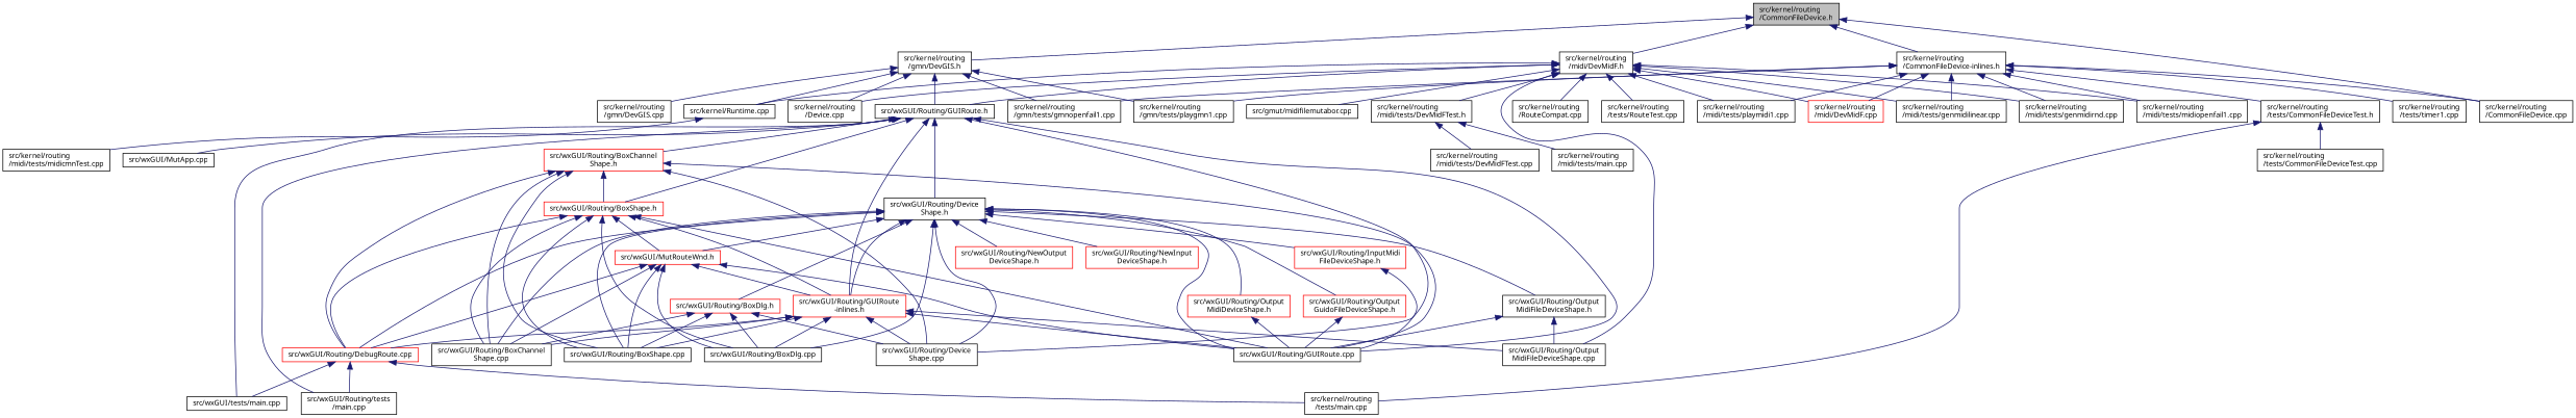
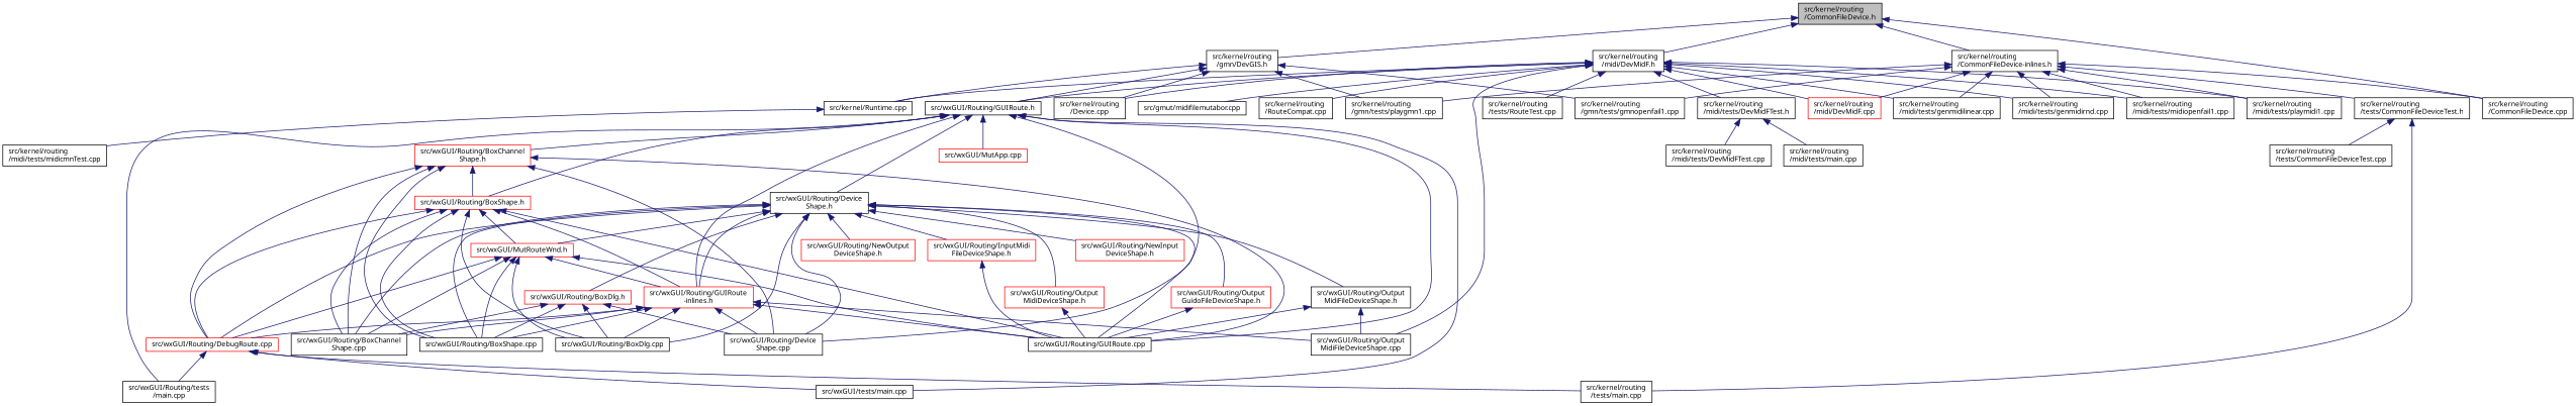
  digraph {
    node [color=black fillcolor=white fontname=Sans fontsize=10 shape=record style=filled]
    edge [color=midnightblue dir=back fontname=Sans fontsize=10 labelfontname=Sans labelfontsize=10 style=solid]
    n1 [fillcolor=grey75 fontcolor=black height=0.2 label="src/kernel/routing\l/CommonFileDevice.h" width=0.4]
    n2 [height=0.2 label="src/kernel/routing\l/midi/DevMidF.h" width=0.4]
    n3 [height=0.2 label="src/kernel/routing\l/CommonFileDevice-inlines.h" width=0.4]
    n4 [height=0.2 label="src/kernel/routing\l/CommonFileDevice.cpp" width=0.4]
    n5 [height=0.2 label="src/kernel/routing\l/gmn/DevGIS.h" width=0.4]
    n6 [height=0.2 label="src/gmut/midifilemutabor.cpp" width=0.4]
    n7 [height=0.2 label="src/kernel/routing\l/Device.cpp" width=0.4]
    n8 [color=red height=0.2 label="src/kernel/routing\l/midi/DevMidF.cpp" width=0.4]
    n9 [height=0.2 label="src/kernel/routing\l/midi/tests/DevMidFTest.h" width=0.4]
    n10 [height=0.2 label="src/kernel/routing\l/midi/tests/genmidilinear.cpp" width=0.4]
    n11 [height=0.2 label="src/kernel/routing\l/midi/tests/genmidirnd.cpp" width=0.4]
    n12 [height=0.2 label="src/kernel/Runtime.cpp" width=0.4]
    n13 [height=0.2 label="src/kernel/routing\l/midi/tests/midiopenfail1.cpp" width=0.4]
    n14 [height=0.2 label="src/kernel/routing\l/midi/tests/playmidi1.cpp" width=0.4]
    n15 [height=0.2 label="src/kernel/routing\l/RouteCompat.cpp" width=0.4]
    n16 [height=0.2 label="src/kernel/routing\l/tests/RouteTest.cpp" width=0.4]
    n17 [height=0.2 label="src/wxGUI/Routing/GUIRoute.h" width=0.4]
    n18 [height=0.2 label="src/wxGUI/Routing/Output\lMidiFileDeviceShape.cpp" width=0.4]
    n19 [height=0.2 label="src/kernel/routing\l/gmn/tests/gmnopenfail1.cpp" width=0.4]
    n20 [height=0.2 label="src/kernel/routing\l/gmn/tests/playgmn1.cpp" width=0.4]
    n21 [height=0.2 label="src/kernel/routing\l/tests/CommonFileDeviceTest.h" width=0.4]
-   n22 [height=0.2 label="src/kernel/routing\l/tests/timer1.cpp" width=0.4]
-   n23 [height=0.2 label="src/kernel/routing\l/gmn/DevGIS.cpp" width=0.4]
    n24 [height=0.2 label="src/kernel/routing\l/midi/tests/DevMidFTest.cpp" width=0.4]
    n25 [height=0.2 label="src/kernel/routing\l/midi/tests/main.cpp" width=0.4]
    n26 [height=0.2 label="src/kernel/routing\l/midi/tests/midicmnTest.cpp" width=0.4]
    n27 [height=0.2 label="src/wxGUI/Routing/Device\lShape.h" width=0.4]
    n28 [color=red height=0.2 label="src/wxGUI/Routing/GUIRoute\l-inlines.h" width=0.4]
    n29 [height=0.2 label="src/wxGUI/Routing/tests\l/main.cpp" width=0.4]
    n30 [height=0.2 label="src/wxGUI/tests/main.cpp" width=0.4]
    n31 [height=0.2 label="src/wxGUI/Routing/Device\lShape.cpp" width=0.4]
    n32 [height=0.2 label="src/wxGUI/Routing/GUIRoute.cpp" width=0.4]
    n33 [color=red height=0.2 label="src/wxGUI/Routing/BoxShape.h" width=0.4]
    n34 [color=red height=0.2 label="src/wxGUI/Routing/BoxChannel\lShape.h" width=0.4]
-   n35 [height=0.2 label="src/wxGUI/MutApp.cpp" width=0.4]
+   n35 [color=red height=0.2 label="src/wxGUI/MutApp.cpp" width=0.4]
    n36 [color=red height=0.2 label="src/wxGUI/MutRouteWnd.h" width=0.4]
    n37 [height=0.2 label="src/wxGUI/Routing/BoxChannel\lShape.cpp" width=0.4]
    n38 [height=0.2 label="src/wxGUI/Routing/BoxDlg.cpp" width=0.4]
    n39 [height=0.2 label="src/wxGUI/Routing/BoxShape.cpp" width=0.4]
    n40 [color=red height=0.2 label="src/wxGUI/Routing/DebugRoute.cpp" width=0.4]
    n41 [color=red height=0.2 label="src/wxGUI/Routing/BoxDlg.h" width=0.4]
    n42 [color=red height=0.2 label="src/wxGUI/Routing/NewInput\lDeviceShape.h" width=0.4]
    n43 [color=red height=0.2 label="src/wxGUI/Routing/NewOutput\lDeviceShape.h" width=0.4]
    n44 [color=red height=0.2 label="src/wxGUI/Routing/Output\lMidiDeviceShape.h" width=0.4]
    n45 [height=0.2 label="src/wxGUI/Routing/Output\lMidiFileDeviceShape.h" width=0.4]
    n46 [color=red height=0.2 label="src/wxGUI/Routing/Output\lGuidoFileDeviceShape.h" width=0.4]
    n47 [color=red height=0.2 label="src/wxGUI/Routing/InputMidi\lFileDeviceShape.h" width=0.4]
    n48 [height=0.2 label="src/kernel/routing\l/tests/main.cpp" width=0.4]
    n49 [height=0.2 label="src/kernel/routing\l/tests/CommonFileDeviceTest.cpp" width=0.4]
    n1 -> n2
    n1 -> n3
    n1 -> n4
    n1 -> n5
    n2 -> n6
    n2 -> n7
    n2 -> n8
    n2 -> n9
    n2 -> n10
    n2 -> n11
    n2 -> n12
    n2 -> n13
    n2 -> n14
    n2 -> n15
    n2 -> n16
    n2 -> n17
    n2 -> n18
    n3 -> n4
    n3 -> n8
    n3 -> n10
    n3 -> n11
    n3 -> n13
    n3 -> n14
    n3 -> n19
    n3 -> n20
    n3 -> n21
-   n3 -> n22
    n5 -> n7
    n5 -> n12
    n5 -> n17
    n5 -> n19
    n5 -> n20
-   n5 -> n23
    n9 -> n24
    n9 -> n25
    n12 -> n26
    n17 -> n27
    n17 -> n28
    n17 -> n29
    n17 -> n30
    n17 -> n31
    n17 -> n32
    n17 -> n33
    n17 -> n34
    n17 -> n35
    n21 -> n48
    n21 -> n49
    n27 -> n28
    n27 -> n31
    n27 -> n32
    n27 -> n36
    n27 -> n37
    n27 -> n38
    n27 -> n39
    n27 -> n40
    n27 -> n41
    n27 -> n42
    n27 -> n43
    n27 -> n44
    n27 -> n45
    n27 -> n46
    n27 -> n47
    n28 -> n18
    n28 -> n31
    n28 -> n32
    n28 -> n37
    n28 -> n38
    n28 -> n39
    n28 -> n40
    n33 -> n28
    n33 -> n32
    n33 -> n36
    n33 -> n37
    n33 -> n38
    n33 -> n39
    n33 -> n40
    n34 -> n31
    n34 -> n32
    n34 -> n33
    n34 -> n37
    n34 -> n39
    n34 -> n40
    n36 -> n28
    n36 -> n32
    n36 -> n37
    n36 -> n38
    n36 -> n39
    n36 -> n40
    n40 -> n29
    n40 -> n30
    n40 -> n48
    n41 -> n31
    n41 -> n37
    n41 -> n38
    n41 -> n39
    n44 -> n32
    n45 -> n18
    n45 -> n32
    n46 -> n32
    n47 -> n32
  }
